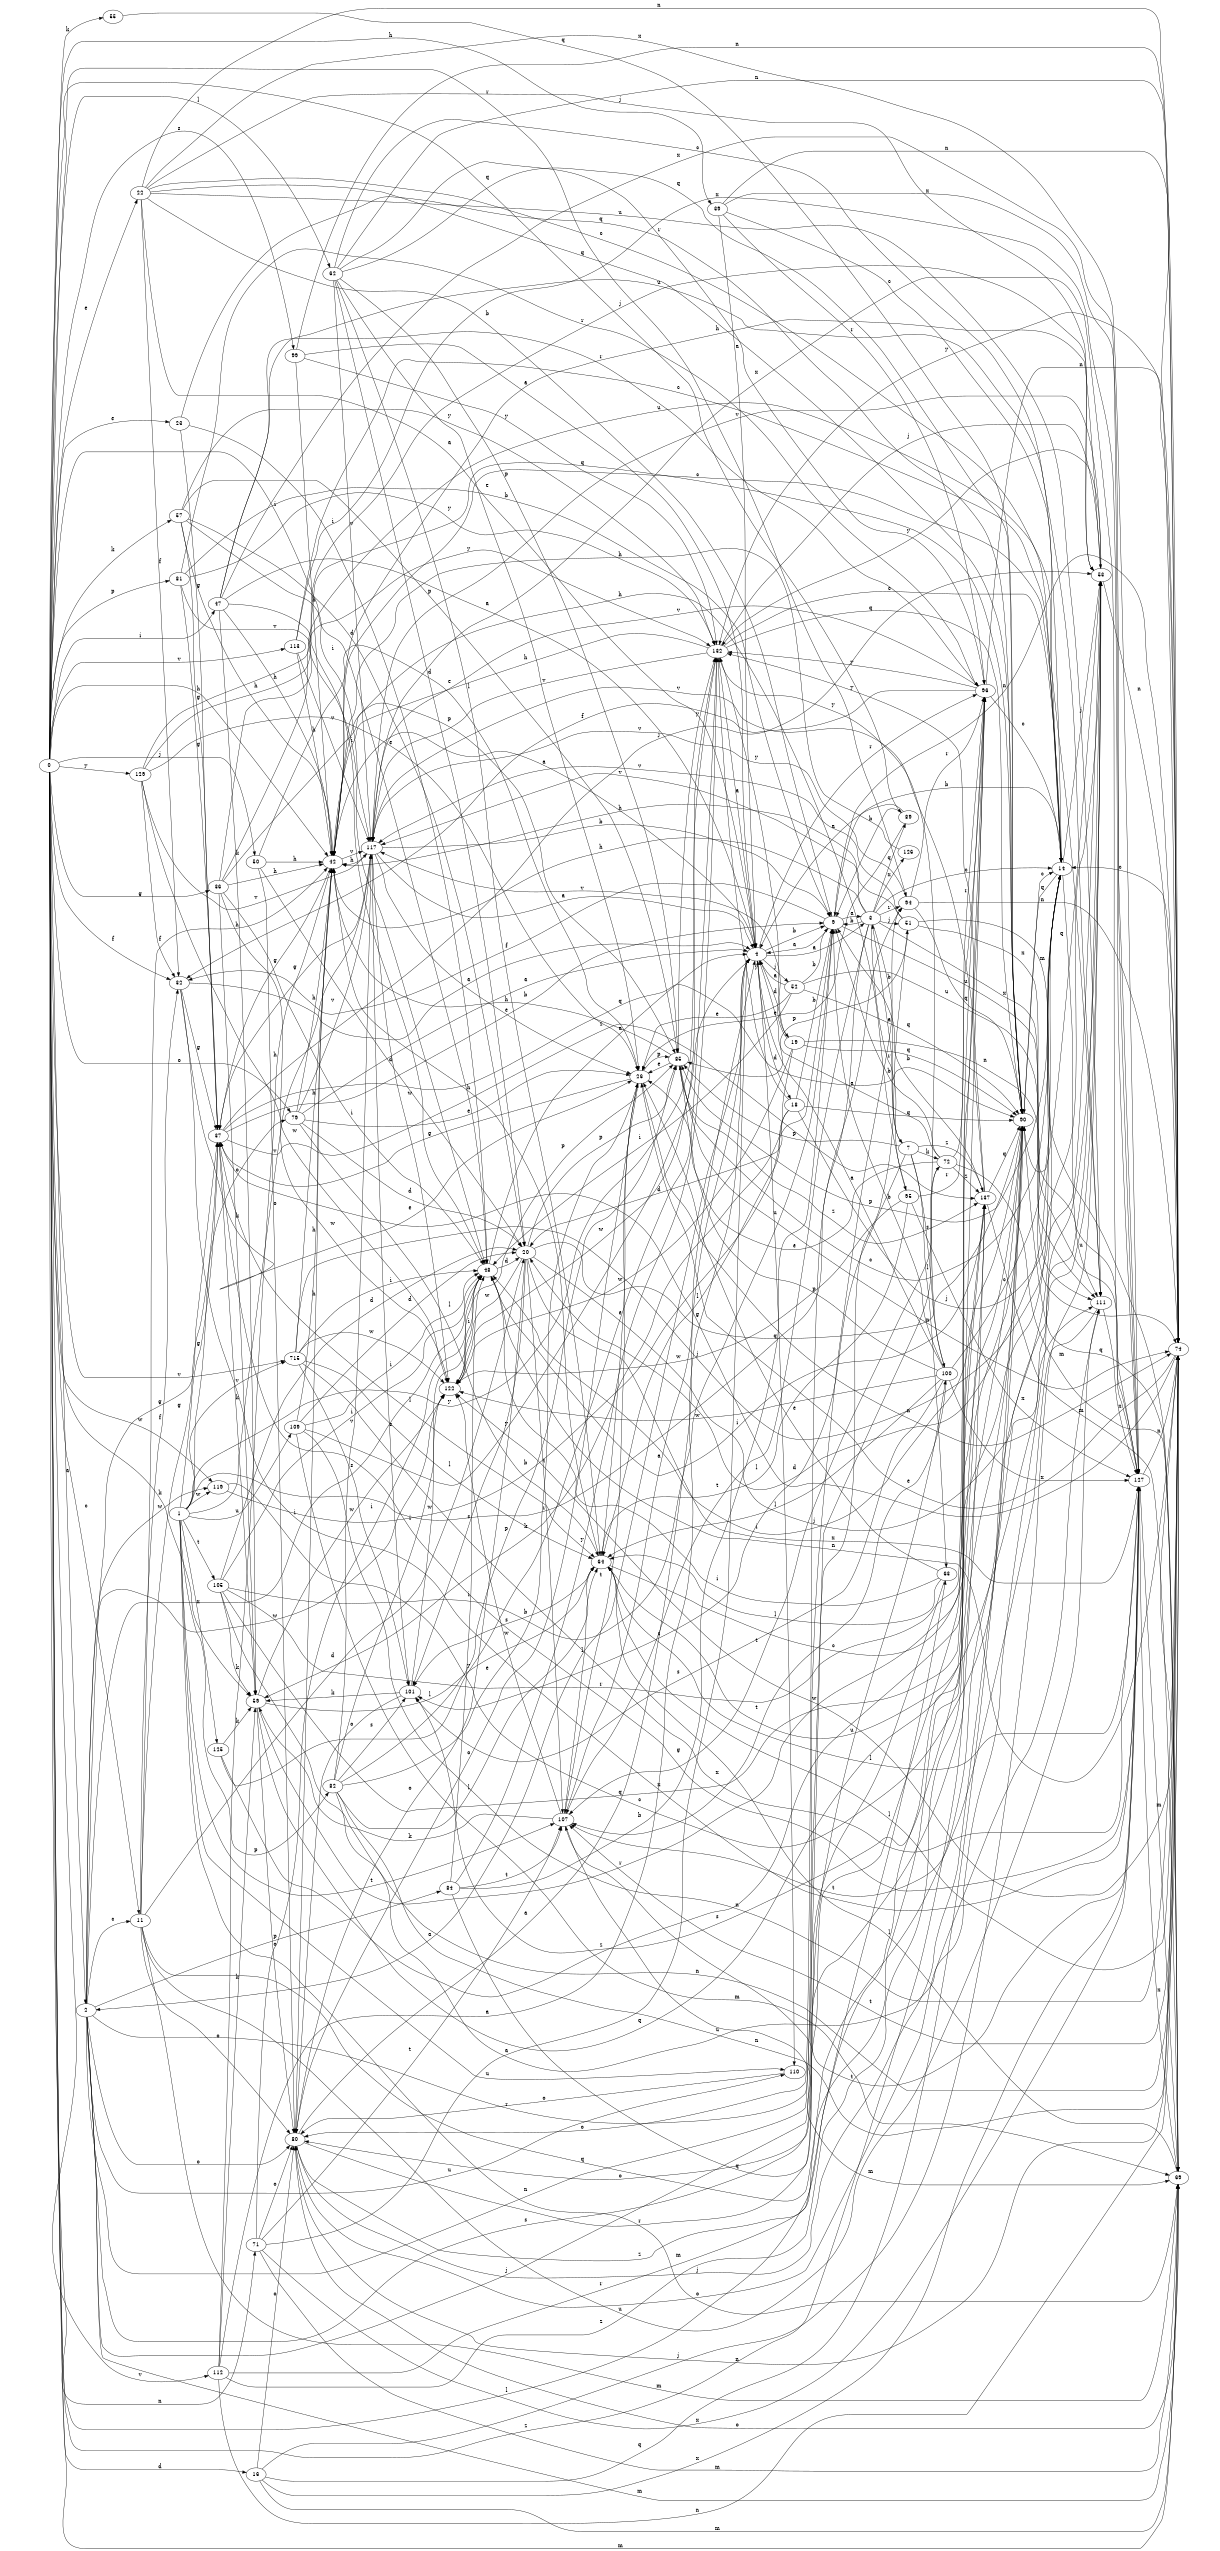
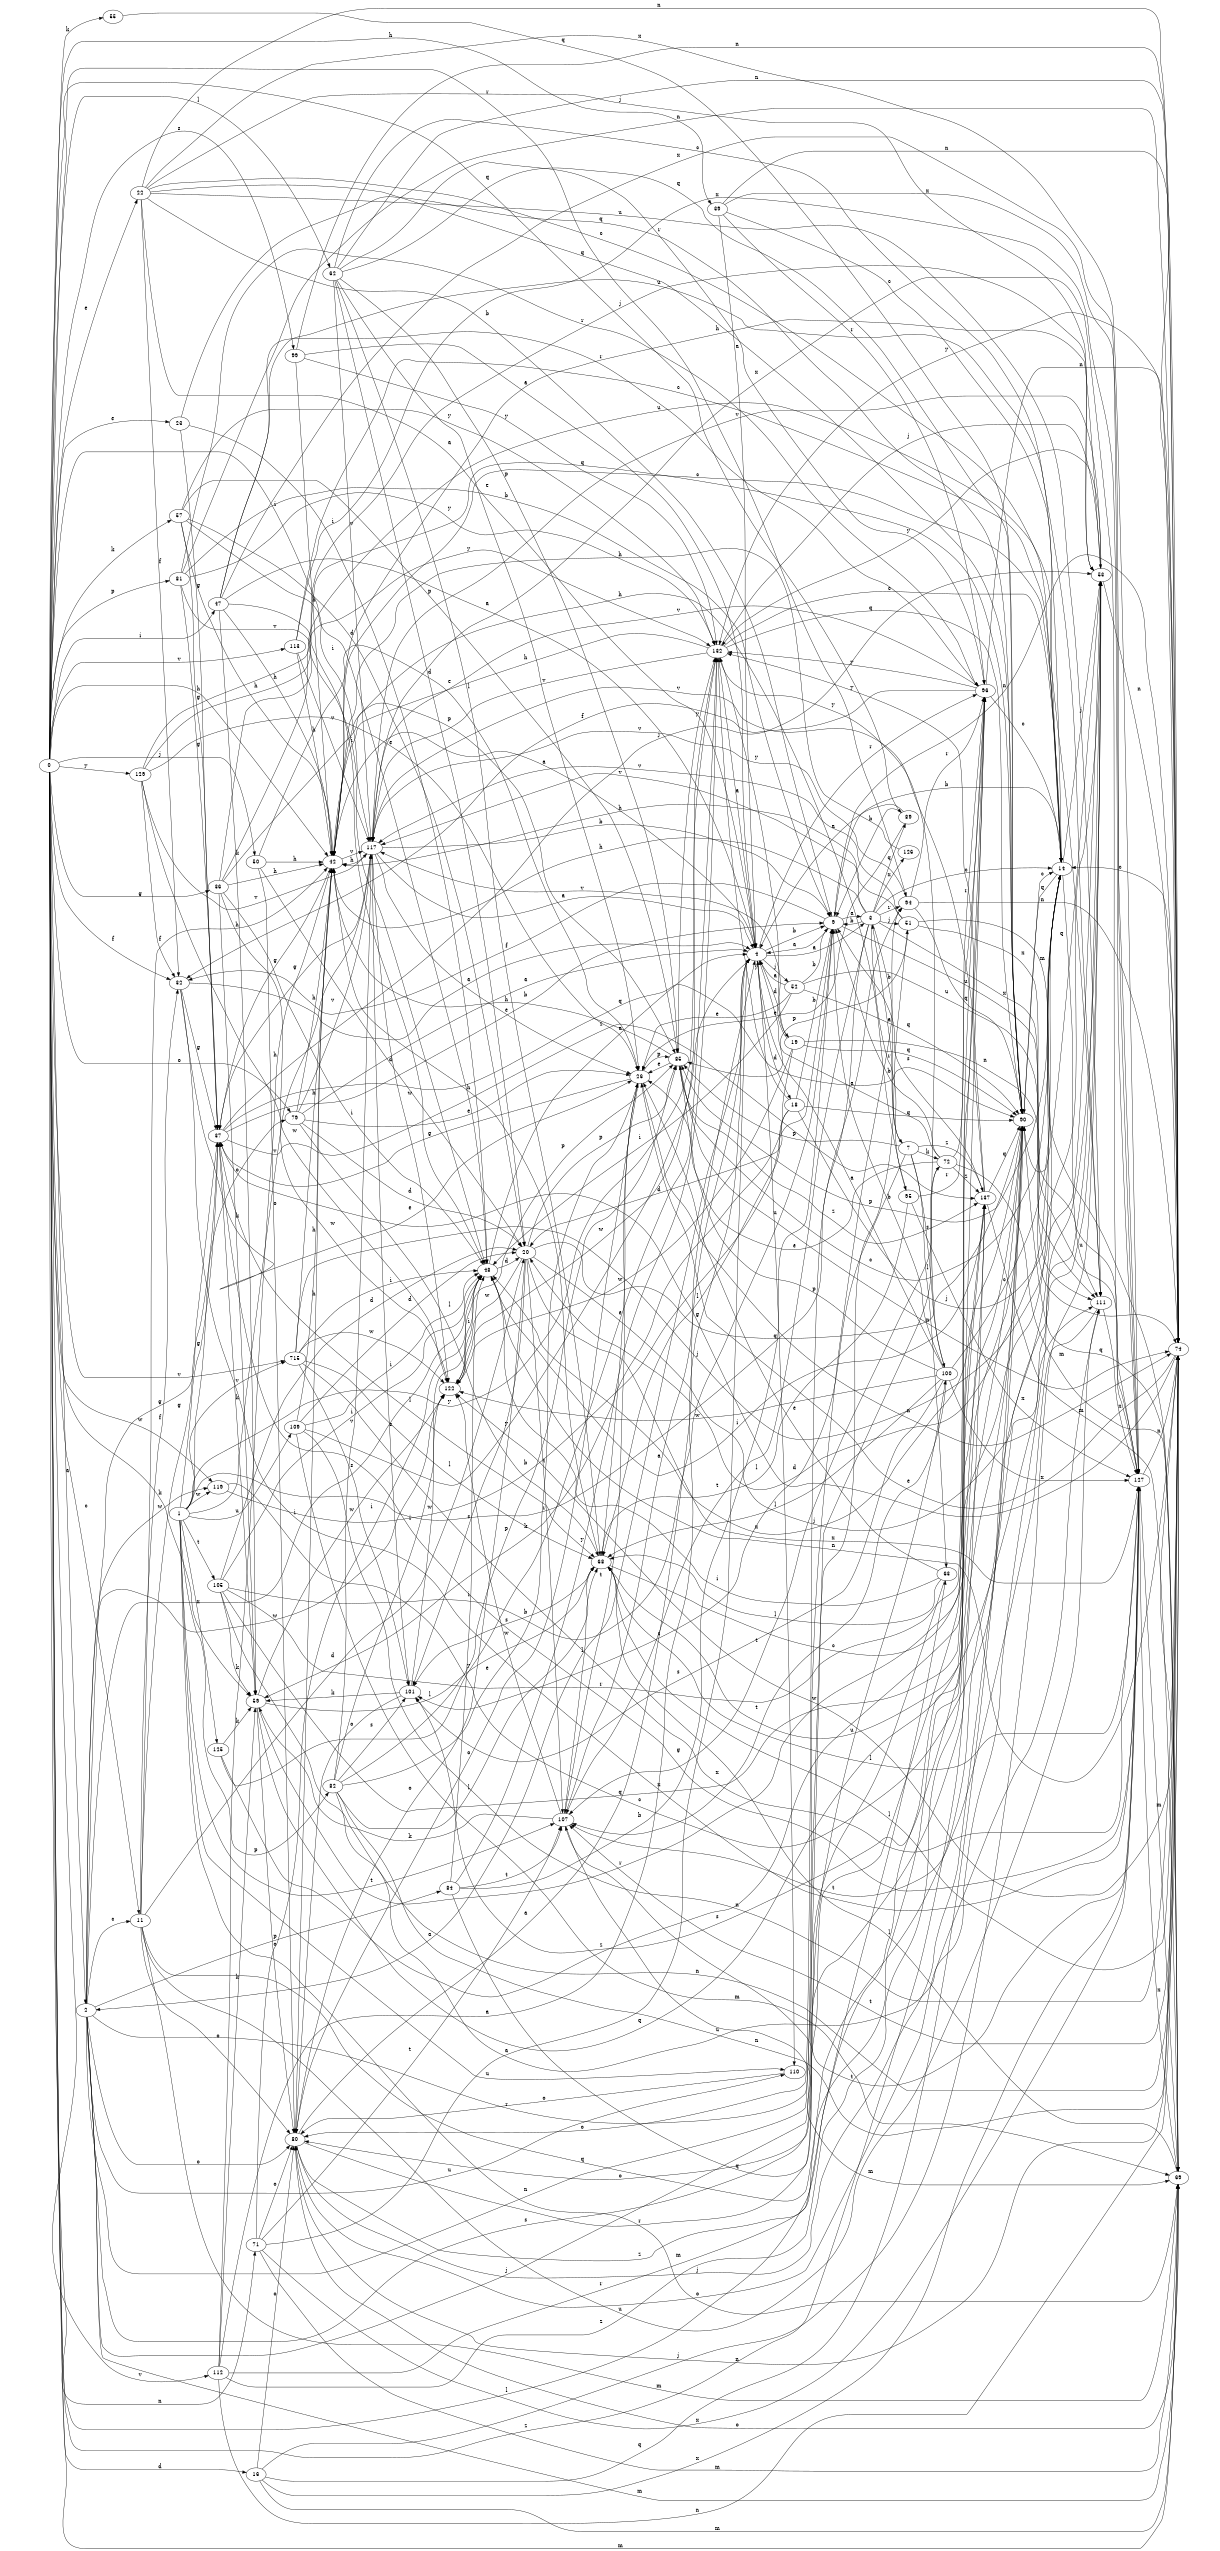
  strict digraph {
    rankdir=LR
    0
    2
    11
    16
    22
    23
    32
    36
    39
    42
    47
    48
    50
    55
    57
    59
    62
    63
    69
    71
    79
    81
    89
    94
    99
    112
    113
    n28 [label=715]
    119
    129
    137
    37
    110
    51
    72
    80
    84
    100
    122
    111
    20
    90
    127
    53
    9
    14
    4
    74
    26
    132
    85
    96
    117
-   64
+   64 [label=68]
    107
    101
    1
    82
    105
    109
    125
    3
    7
    95
    126
    18
    19
    52
    0 -> 2 [label=a]
    0 -> 11 [label=c]
    0 -> 16 [label=d]
    0 -> 22 [label=e]
    0 -> 23 [label=e]
    0 -> 32 [label=f]
    0 -> 36 [label=g]
    0 -> 39 [label=h]
    0 -> 42 [label=h]
    0 -> 47 [label=i]
    0 -> 48 [label=i]
    0 -> 50 [label=j]
    0 -> 55 [label=k]
    0 -> 57 [label=k]
    0 -> 59 [label=k]
    0 -> 62 [label=l]
    0 -> 63 [label=l]
    0 -> 69 [label=m]
    0 -> 71 [label=n]
    0 -> 79 [label=o]
    0 -> 81 [label=p]
    0 -> 89 [label=q]
    0 -> 94 [label=r]
    0 -> 99 [label=s]
    0 -> 112 [label=v]
    0 -> 113 [label=v]
    0 -> n28 [label=v]
    0 -> 119 [label=w]
    0 -> 129 [label=y]
    0 -> 137 [label=z]
    2 -> 11 [label=c]
    2 -> 48 [label=i]
    2 -> 69 [label=m]
    2 -> 94 [label=r]
    2 -> 119 [label=w]
    2 -> 37 [label=g]
    2 -> 110 [label=u]
    2 -> 51 [label=j]
    2 -> 72 [label=n]
    2 -> 80 [label=o]
    2 -> 84 [label=p]
    2 -> 100 [label=s]
    2 -> 122 [label=w]
    11 -> 32 [label=f]
    11 -> 42 [label=h]
    11 -> 69 [label=m]
    11 -> 37 [label=g]
    11 -> 80 [label=o]
    11 -> 111 [label=u]
    11 -> 20 [label=d]
    11 -> 90 [label=q]
    16 -> 69 [label=m]
    16 -> 80 [label=o]
    16 -> 90 [label=q]
    16 -> 127 [label=x]
    16 -> 53 [label=j]
    22 -> 32 [label=f]
    22 -> 111 [label=u]
    22 -> 90 [label=q]
    22 -> 127 [label=x]
    22 -> 53 [label=j]
    22 -> 9 [label=b]
    22 -> 14 [label=c]
    22 -> 4 [label=a]
    22 -> 74 [label=n]
    23 -> 48 [label=i]
    23 -> 37 [label=g]
    23 -> 90 [label=q]
    32 -> 37 [label=g]
    32 -> 127 [label=x]
    32 -> 4 [label=a]
    32 -> 26 [label=e]
    36 -> 42 [label=h]
    36 -> 48 [label=i]
    36 -> 59 [label=k]
    36 -> 122 [label=w]
    36 -> 111 [label=u]
    36 -> 132 [label=y]
    36 -> 85 [label=p]
    39 -> 127 [label=x]
    39 -> 14 [label=c]
    39 -> 4 [label=a]
    39 -> 74 [label=n]
    39 -> 96 [label=r]
    42 -> 37 [label=g]
    42 -> 14 [label=c]
    42 -> 4 [label=a]
    42 -> 117 [label=v]
    47 -> 42 [label=h]
    47 -> 48 [label=i]
    47 -> 59 [label=k]
    47 -> 111 [label=u]
    47 -> 127 [label=x]
    47 -> 4 [label=a]
    47 -> 96 [label=r]
    48 -> 20 [label=d]
    48 -> 4 [label=a]
    48 -> 74 [label=n]
    50 -> 42 [label=h]
    50 -> 80 [label=o]
    50 -> 20 [label=d]
    50 -> 26 [label=e]
    55 -> 90 [label=q]
    57 -> 42 [label=h]
    57 -> 48 [label=i]
    57 -> 37 [label=g]
    57 -> 20 [label=d]
    57 -> 132 [label=y]
    57 -> 85 [label=p]
    59 -> 80 [label=o]
    59 -> 122 [label=w]
    59 -> 90 [label=q]
    59 -> 96 [label=r]
    59 -> 64 [label=l]
    62 -> 20 [label=d]
    62 -> 90 [label=q]
    62 -> 14 [label=c]
    62 -> 74 [label=n]
    62 -> 26 [label=e]
    62 -> 85 [label=p]
    62 -> 96 [label=r]
    62 -> 117 [label=v]
    62 -> 64 [label=l]
    63 -> 48 [label=i]
    63 -> 80 [label=o]
    63 -> 26 [label=e]
    63 -> 64 [label=l]
    69 -> 80 [label=o]
    69 -> 90 [label=q]
    69 -> 127 [label=x]
    69 -> 64 [label=l]
    71 -> 48 [label=i]
    71 -> 69 [label=m]
    71 -> 80 [label=o]
    71 -> 127 [label=x]
    71 -> 4 [label=a]
    71 -> 107 [label=t]
    79 -> 42 [label=h]
    79 -> 20 [label=d]
    79 -> 4 [label=a]
    79 -> 26 [label=e]
    79 -> 117 [label=v]
    79 -> 64 [label=l]
    81 -> 37 [label=g]
    81 -> 9 [label=b]
+   81 -> 74 [label=n]
    81 -> 132 [label=y]
    81 -> 96 [label=r]
    81 -> 117 [label=v]
    89 -> 9 [label=b]
    89 -> 4 [label=a]
    89 -> 26 [label=e]
    94 -> 90 [label=q]
    94 -> 74 [label=n]
    94 -> 96 [label=r]
    94 -> 117 [label=v]
    99 -> 42 [label=h]
    99 -> 4 [label=a]
    99 -> 74 [label=n]
    99 -> 132 [label=y]
    112 -> 42 [label=h]
    112 -> 59 [label=k]
    112 -> 137 [label=z]
    112 -> 4 [label=a]
    112 -> 74 [label=n]
    112 -> 96 [label=r]
    113 -> 42 [label=h]
    113 -> 127 [label=x]
    113 -> 14 [label=c]
    113 -> 117 [label=v]
    n28 -> 42 [label=h]
    n28 -> 48 [label=i]
    n28 -> 122 [label=w]
    n28 -> 127 [label=x]
    n28 -> 53 [label=j]
    n28 -> 64 [label=l]
    n28 -> 101 [label=s]
    119 -> 9 [label=b]
    119 -> 14 [label=c]
    129 -> 32 [label=f]
    129 -> 122 [label=w]
    129 -> 90 [label=q]
    129 -> 53 [label=j]
    129 -> 26 [label=e]
    129 -> 117 [label=v]
    137 -> 48 [label=i]
    137 -> 69 [label=m]
    137 -> 90 [label=q]
-   137 -> 9 [label=b]
+   137 -> 9 [label=s]
    137 -> 132 [label=y]
    137 -> 117 [label=v]
    37 -> 59 [label=k]
    37 -> 137 [label=z]
    37 -> 90 [label=q]
    37 -> 53 [label=j]
    37 -> 9 [label=b]
    37 -> 64 [label=l]
    110 -> 80 [label=o]
    51 -> 42 [label=h]
    51 -> 69 [label=m]
    51 -> 127 [label=x]
    51 -> 85 [label=p]
    51 -> 117 [label=v]
    72 -> 69 [label=m]
    72 -> 137 [label=z]
    72 -> 9 [label=b]
    72 -> 4 [label=a]
    72 -> 26 [label=e]
    72 -> 96 [label=r]
    72 -> 107 [label=t]
    80 -> 42 [label=h]
    80 -> 137 [label=z]
    80 -> 53 [label=j]
    80 -> 4 [label=a]
    80 -> 74 [label=n]
    80 -> 96 [label=r]
    84 -> 48 [label=i]
    84 -> 90 [label=q]
    84 -> 9 [label=b]
    84 -> 132 [label=y]
    84 -> 107 [label=t]
    100 -> 122 [label=w]
    100 -> 127 [label=x]
    100 -> 9 [label=b]
    100 -> 14 [label=c]
    100 -> 4 [label=a]
    100 -> 132 [label=y]
    100 -> 85 [label=p]
    100 -> 64 [label=l]
    100 -> 107 [label=t]
    100 -> 101 [label=s]
    122 -> 48 [label=i]
    122 -> 85 [label=p]
    111 -> 127 [label=x]
    111 -> 107 [label=t]
    20 -> 80 [label=o]
    20 -> 122 [label=w]
    20 -> 90 [label=q]
    20 -> 127 [label=x]
    20 -> 53 [label=j]
    20 -> 85 [label=p]
    20 -> 107 [label=t]
    20 -> 101 [label=s]
-   90 -> 48 [label=i]
+   90 -> 48 [label=x]
    90 -> 14 [label=c]
    90 -> 101 [label=s]
    127 -> 69 [label=m]
    127 -> 37 [label=g]
    127 -> 74 [label=n]
    127 -> 64 [label=l]
    127 -> 107 [label=t]
    53 -> 42 [label=h]
    53 -> 80 [label=o]
    53 -> 90 [label=q]
    53 -> 74 [label=n]
    53 -> 132 [label=y]
    53 -> 117 [label=v]
    9 -> 32 [label=f]
    9 -> 111 [label=u]
    9 -> 4 [label=a]
    9 -> 74 [label=n]
    9 -> 3 [label=a]
    14 -> 111 [label=u]
    14 -> 20 [label=d]
    14 -> 90 [label=q]
    14 -> 53 [label=j]
    14 -> 9 [label=b]
    14 -> 85 [label=p]
    4 -> 2 [label=a]
    4 -> 110 [label=u]
    4 -> 122 [label=w]
    4 -> 9 [label=b]
    4 -> 96 [label=r]
    4 -> 3 [label=a]
    4 -> 18 [label=d]
    4 -> 19 [label=d]
    4 -> 52 [label=j]
    74 -> 37 [label=g]
    74 -> 122 [label=w]
    74 -> 14 [label=c]
    74 -> 26 [label=e]
    74 -> 132 [label=y]
    74 -> 64 [label=l]
    74 -> 107 [label=t]
    26 -> 37 [label=g]
    26 -> 80 [label=o]
    26 -> 74 [label=n]
    26 -> 85 [label=p]
    26 -> 107 [label=t]
    132 -> 42 [label=h]
    132 -> 90 [label=q]
    132 -> 53 [label=j]
    132 -> 14 [label=c]
    132 -> 4 [label=a]
    132 -> 117 [label=v]
    85 -> 42 [label=h]
    85 -> 137 [label=z]
    85 -> 14 [label=c]
    85 -> 74 [label=n]
    85 -> 26 [label=e]
    85 -> 132 [label=y]
    96 -> 32 [label=f]
    96 -> 14 [label=c]
    96 -> 74 [label=n]
    96 -> 132 [label=y]
    96 -> 117 [label=v]
    117 -> 42 [label=h]
    117 -> 37 [label=g]
    117 -> 122 [label=w]
    117 -> 127 [label=x]
    117 -> 9 [label=b]
    117 -> 4 [label=a]
    117 -> 26 [label=e]
    117 -> 101 [label=s]
    64 -> 42 [label=h]
    64 -> 111 [label=u]
    64 -> 14 [label=c]
    64 -> 26 [label=e]
    64 -> 101 [label=s]
    107 -> 59 [label=k]
    107 -> 69 [label=m]
    107 -> 122 [label=w]
    107 -> 4 [label=a]
    107 -> 64 [label=l]
    101 -> 59 [label=k]
    101 -> 80 [label=o]
    101 -> 122 [label=w]
    1 -> 69 [label=m]
    1 -> 79 [label=o]
    1 -> 94 [label=r]
    1 -> n28 [label=v]
    1 -> 119 [label=w]
    1 -> 37 [label=g]
    1 -> 110 [label=u]
    1 -> 132 [label=y]
    1 -> 117 [label=v]
    1 -> 107 [label=t]
    1 -> 82 [label=p]
    1 -> 105 [label=t]
    1 -> 109 [label=u]
    1 -> 125 [label=x]
    82 -> 48 [label=i]
    82 -> 111 [label=u]
    82 -> 74 [label=n]
    82 -> 26 [label=e]
    82 -> 85 [label=p]
    82 -> 117 [label=v]
    82 -> 64 [label=l]
    82 -> 101 [label=s]
    105 -> 48 [label=i]
    105 -> 59 [label=k]
    105 -> 20 [label=d]
    105 -> 90 [label=q]
    105 -> 9 [label=b]
    105 -> 74 [label=n]
    105 -> 96 [label=r]
    109 -> 42 [label=h]
    109 -> 48 [label=i]
    109 -> 69 [label=m]
    109 -> 20 [label=d]
    109 -> 74 [label=n]
    109 -> 132 [label=y]
    125 -> 59 [label=k]
    125 -> 137 [label=z]
    125 -> 132 [label=y]
    3 -> 42 [label=h]
    3 -> 89 [label=q]
    3 -> 94 [label=r]
    3 -> 51 [label=j]
    3 -> 80 [label=o]
    3 -> 127 [label=x]
    3 -> 9 [label=b]
    3 -> 14 [label=c]
    3 -> 117 [label=v]
    3 -> 107 [label=t]
    3 -> 7 [label=b]
    3 -> 95 [label=r]
    3 -> 126 [label=x]
    7 -> 63 [label=l]
    7 -> 137 [label=z]
    7 -> 72 [label=k]
    7 -> 100 [label=s]
    7 -> 85 [label=p]
    7 -> 101 [label=s]
    7 -> 3 [label=a]
    95 -> 42 [label=h]
-   95 -> 122 [label=w]
    95 -> 127 [label=x]
    95 -> 96 [label=r]
    95 -> 64 [label=l]
    126 -> 42 [label=h]
    18 -> 20 [label=d]
    18 -> 90 [label=q]
    18 -> 53 [label=j]
    18 -> 9 [label=b]
    18 -> 132 [label=y]
    18 -> 64 [label=l]
    19 -> 59 [label=k]
    19 -> 122 [label=w]
    19 -> 90 [label=q]
    19 -> 74 [label=n]
    19 -> 132 [label=y]
    19 -> 117 [label=v]
    52 -> 48 [label=i]
    52 -> 111 [label=u]
    52 -> 90 [label=q]
    52 -> 9 [label=b]
    52 -> 4 [label=a]
    52 -> 26 [label=e]
  }
